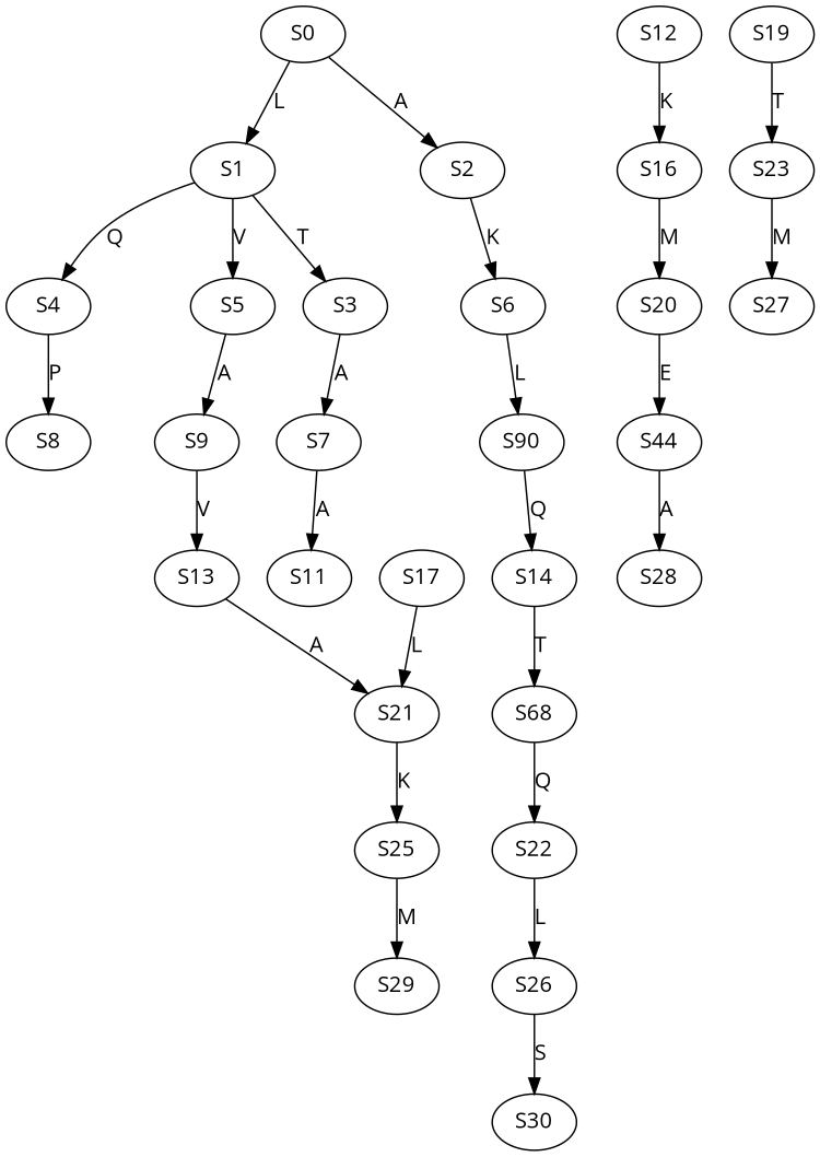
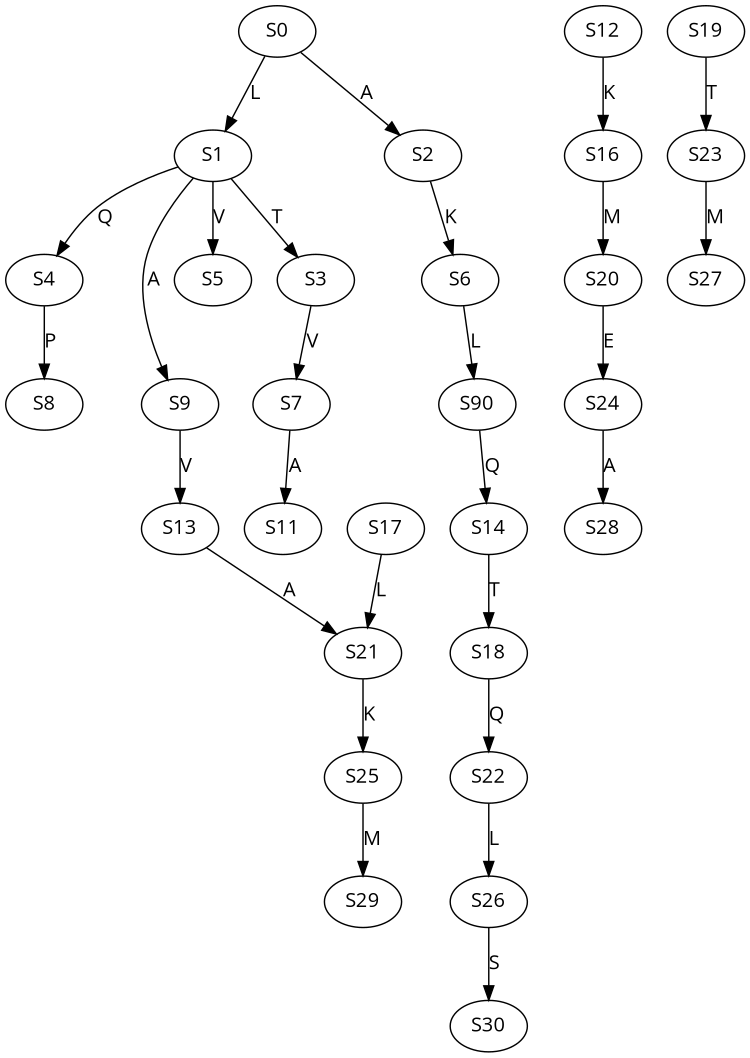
  strict digraph {
    fontname="Open Sans"
    node [fontname="Open Sans"]
    edge [fontname="Open Sans"]
    S0
    S1
    S2
    S3
    S4
    S5
    S6
    S7
    S8
    S9
    n11 [label=S90]
    S11
    S13
    S14
    S12
    S16
    S21
-   S18 [label=S68]
+   S18
    S20
    S17
    S22
    S19
    S23
-   S24 [label=S44]
+   S24
    S25
    S26
    S27
    S28
    S29
    S30
    S0 -> S1 [label=L]
    S0 -> S2 [label=A]
    S1 -> S3 [label=T]
    S1 -> S4 [label=Q]
    S1 -> S5 [label=V]
    S2 -> S6 [label=K]
-   S3 -> S7 [label=A]
+   S3 -> S7 [label=V]
    S4 -> S8 [label=P]
-   S5 -> S9 [label=A]
+   S1 -> S9 [label=A]
    S6 -> n11 [label=L]
    S7 -> S11 [label=A]
    S9 -> S13 [label=V]
    n11 -> S14 [label=Q]
    S13 -> S21 [label=A]
    S14 -> S18 [label=T]
    S12 -> S16 [label=K]
    S16 -> S20 [label=M]
    S21 -> S25 [label=K]
    S18 -> S22 [label=Q]
    S20 -> S24 [label=E]
    S17 -> S21 [label=L]
    S22 -> S26 [label=L]
    S19 -> S23 [label=T]
    S23 -> S27 [label=M]
    S24 -> S28 [label=A]
    S25 -> S29 [label=M]
    S26 -> S30 [label=S]
  }
